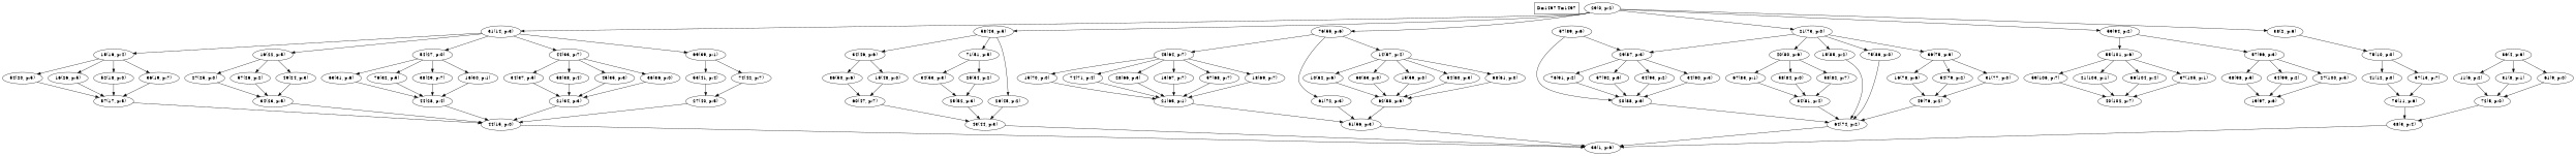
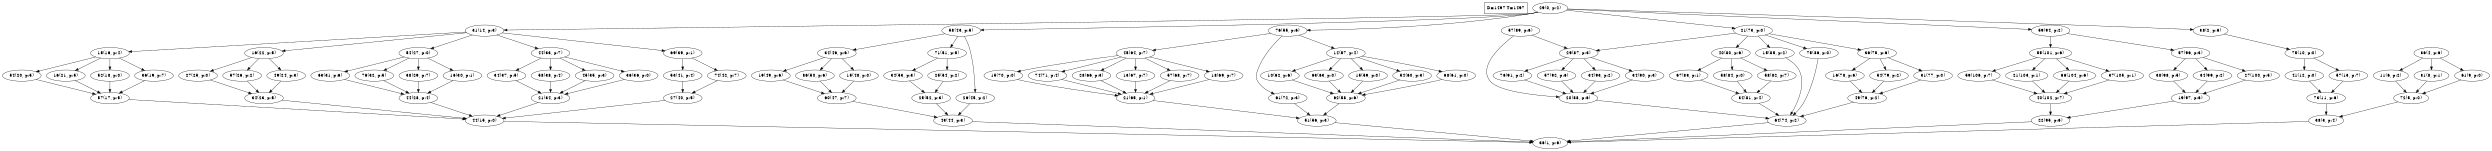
  digraph {
    n1 [label="D=1497 T=1497" shape=box]
    n2 [label="29(0, p:2)"]
    n3 [label="38(2, p:6)"]
    n4 [label="31(14, p:3)"]
    n5 [label="58(43, p:5)"]
    n6 [label="76(55, p:6)"]
    n7 [label="21(73, p:0)"]
    n8 [label="59(94, p:2)"]
    n9 [label="75(10, p:0)"]
    n10 [label="15(16, p:4)"]
    n11 [label="16(22, p:5)"]
    n12 [label="54(27, p:0)"]
    n13 [label="44(33, p:7)"]
    n14 [label="69(39, p:1)"]
    n15 [label="26(45, p:2)"]
    n16 [label="34(46, p:6)"]
    n17 [label="71(51, p:5)"]
    n18 [label="14(57, p:4)"]
    n19 [label="45(64, p:7)"]
    n20 [label="61(72, p:3)"]
    n21 [label="36(75, p:6)"]
    n22 [label="40(80, p:6)"]
    n23 [label="15(85, p:2)"]
    n24 [label="75(86, p:0)"]
    n25 [label="29(87, p:3)"]
    n26 [label="57(96, p:3)"]
    n27 [label="55(101, p:6)"]
    n28 [label="36(1, p:6)"]
    n29 [label="36(4, p:6)"]
    n30 [label="11(6, p:2)"]
    n31 [label="31(8, p:1)"]
    n32 [label="61(9, p:0)"]
    n33 [label="41(12, p:0)"]
    n34 [label="57(13, p:7)"]
    n35 [label="38(3, p:4)"]
    n36 [label="72(5, p:0)"]
    n37 [label="73(11, p:6)"]
    n38 [label="52(18, p:0)"]
    n39 [label="36(19, p:7)"]
    n40 [label="54(20, p:5)"]
-   n41 [label="16(26, p:5)"]
+   n41 [label="16(21, p:5)"]
    n42 [label="49(24, p:3)"]
    n43 [label="27(25, p:0)"]
    n44 [label="57(26, p:2)"]
    n45 [label="38(29, p:7)"]
    n46 [label="16(30, p:1)"]
    n47 [label="63(31, p:6)"]
    n48 [label="76(32, p:5)"]
    n49 [label="45(35, p:3)"]
    n50 [label="36(36, p:0)"]
    n51 [label="34(37, p:5)"]
    n52 [label="58(38, p:4)"]
    n53 [label="53(41, p:4)"]
    n54 [label="74(42, p:7)"]
    n55 [label="44(15, p:0)"]
    n56 [label="57(17, p:5)"]
    n57 [label="34(23, p:5)"]
    n58 [label="44(28, p:4)"]
    n59 [label="21(34, p:3)"]
    n60 [label="27(40, p:5)"]
    n61 [label="43(44, p:3)"]
    n62 [label="15(48, p:0)"]
+   n63 [label="19(49, p:6)"]
    n64 [label="86(50, p:6)"]
    n65 [label="34(53, p:3)"]
    n66 [label="25(54, p:2)"]
    n67 [label="60(47, p:7)"]
    n68 [label="25(52, p:3)"]
    n69 [label="15(59, p:0)"]
    n70 [label="54(60, p:3)"]
    n71 [label="68(61, p:0)"]
    n72 [label="10(62, p:6)"]
    n73 [label="63(63, p:0)"]
    n74 [label="28(66, p:3)"]
    n75 [label="13(67, p:7)"]
    n76 [label="57(68, p:7)"]
    n77 [label="18(69, p:7)"]
    n78 [label="15(70, p:0)"]
    n79 [label="74(71, p:4)"]
    n80 [label="51(56, p:3)"]
    n81 [label="62(58, p:6)"]
    n82 [label="21(65, p:1)"]
    n83 [label="31(77, p:0)"]
    n84 [label="16(78, p:6)"]
    n85 [label="54(79, p:2)"]
    n86 [label="58(82, p:7)"]
    n87 [label="67(83, p:1)"]
    n88 [label="58(84, p:0)"]
    n89 [label="64(74, p:2)"]
    n90 [label="34(90, p:3)"]
    n91 [label="76(91, p:2)"]
    n92 [label="57(92, p:6)"]
    n93 [label="34(93, p:2)"]
    n94 [label="49(76, p:2)"]
    n95 [label="34(81, p:4)"]
    n96 [label="57(89, p:6)"]
    n97 [label="20(88, p:6)"]
    n98 [label="38(98, p:5)"]
    n99 [label="34(99, p:2)"]
    n100 [label="27(100, p:5)"]
    n101 [label="21(103, p:1)"]
-   n102 [label="66(104, p:4)"]
+   n102 [label="66(104, p:6)"]
    n103 [label="37(105, p:1)"]
    n104 [label="59(106, p:7)"]
+   n105 [label="22(95, p:6)"]
    n106 [label="19(97, p:6)"]
    n107 [label="40(102, p:7)"]
    n2 -> n3
    n2 -> n4
    n2 -> n5
    n2 -> n6
    n2 -> n7
    n2 -> n8
    n3 -> n9
    n4 -> n10
    n4 -> n11
    n4 -> n12
    n4 -> n13
    n4 -> n14
    n5 -> n15
    n5 -> n16
    n5 -> n17
    n6 -> n18
    n6 -> n19
    n6 -> n20
    n7 -> n21
    n7 -> n22
    n7 -> n23
    n7 -> n24
    n7 -> n25
    n8 -> n26
    n8 -> n27
    n9 -> n33
    n9 -> n34
    n10 -> n38
    n10 -> n39
    n10 -> n40
    n10 -> n41
    n11 -> n42
    n11 -> n43
    n11 -> n44
    n12 -> n45
    n12 -> n46
    n12 -> n47
    n12 -> n48
    n13 -> n49
    n13 -> n50
    n13 -> n51
    n13 -> n52
    n14 -> n53
    n14 -> n54
    n15 -> n61
    n16 -> n62
+   n16 -> n63
    n16 -> n64
    n17 -> n65
    n17 -> n66
    n18 -> n69
    n18 -> n70
    n18 -> n71
    n18 -> n72
    n18 -> n73
    n19 -> n74
    n19 -> n75
    n19 -> n76
    n19 -> n77
    n19 -> n78
    n19 -> n79
    n20 -> n80
    n21 -> n83
    n21 -> n84
    n21 -> n85
    n22 -> n86
    n22 -> n87
    n22 -> n88
    n23 -> n89
    n24 -> n89
    n25 -> n90
    n25 -> n91
    n25 -> n92
    n25 -> n93
    n26 -> n98
    n26 -> n99
    n26 -> n100
    n27 -> n101
    n27 -> n102
    n27 -> n103
    n27 -> n104
    n29 -> n30
    n29 -> n31
    n29 -> n32
    n30 -> n36
    n31 -> n36
    n32 -> n36
    n33 -> n37
    n34 -> n37
    n35 -> n28
    n36 -> n35
    n37 -> n35
    n38 -> n56
    n39 -> n56
    n40 -> n56
    n41 -> n56
    n42 -> n57
    n43 -> n57
    n44 -> n57
    n45 -> n58
    n46 -> n58
    n47 -> n58
    n48 -> n58
    n49 -> n59
    n50 -> n59
    n51 -> n59
    n52 -> n59
    n53 -> n60
    n54 -> n60
    n55 -> n28
    n56 -> n55
    n57 -> n55
    n58 -> n55
    n59 -> n55
    n60 -> n55
    n61 -> n28
    n62 -> n67
+   n63 -> n67
    n64 -> n67
    n65 -> n68
    n66 -> n68
    n67 -> n61
    n68 -> n61
    n69 -> n81
    n70 -> n81
    n71 -> n81
    n72 -> n81
    n73 -> n81
    n74 -> n82
    n75 -> n82
    n76 -> n82
    n77 -> n82
    n78 -> n82
    n79 -> n82
    n80 -> n28
    n81 -> n80
    n82 -> n80
    n83 -> n94
    n84 -> n94
    n85 -> n94
    n86 -> n95
    n87 -> n95
    n88 -> n95
    n89 -> n28
    n90 -> n97
    n91 -> n97
    n92 -> n97
    n93 -> n97
    n94 -> n89
    n95 -> n89
    n96 -> n25
    n96 -> n97
    n97 -> n89
    n98 -> n106
    n99 -> n106
    n100 -> n106
    n101 -> n107
    n102 -> n107
    n103 -> n107
    n104 -> n107
+   n105 -> n28
+   n106 -> n105
+   n107 -> n105
  }
